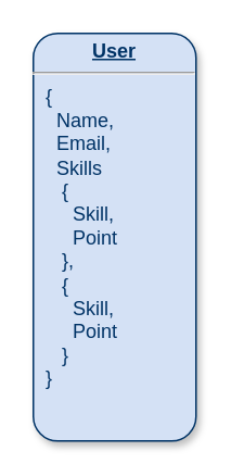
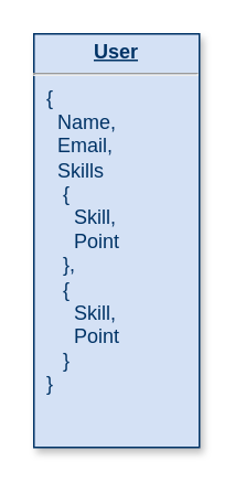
  <mxCell id="0" />
  <mxCell id="1" parent="0" />
- <mxCell id="2" value="&lt;p style=&quot;margin: 0px ; margin-top: 4px ; text-align: center ; text-decoration: underline&quot;&gt;&lt;strong&gt;User&lt;/strong&gt;&lt;/p&gt;&lt;hr&gt;&lt;p style=&quot;margin: 0px ; margin-left: 8px&quot;&gt;{&lt;/p&gt;&lt;p style=&quot;margin: 0px ; margin-left: 8px&quot;&gt;&amp;nbsp; Name,&lt;/p&gt;&lt;p style=&quot;margin: 0px ; margin-left: 8px&quot;&gt;&lt;span&gt;&amp;nbsp; Email,&lt;/span&gt;&lt;/p&gt;&lt;p style=&quot;margin: 0px ; margin-left: 8px&quot;&gt;&amp;nbsp; Skills&lt;/p&gt;&lt;p style=&quot;margin: 0px ; margin-left: 8px&quot;&gt;&amp;nbsp; &amp;nbsp;{&lt;/p&gt;&lt;p style=&quot;margin: 0px ; margin-left: 8px&quot;&gt;&amp;nbsp; &amp;nbsp; &amp;nbsp;Skill,&lt;/p&gt;&lt;p style=&quot;margin: 0px ; margin-left: 8px&quot;&gt;&amp;nbsp; &amp;nbsp; &amp;nbsp;Point&lt;/p&gt;&lt;p style=&quot;margin: 0px ; margin-left: 8px&quot;&gt;&amp;nbsp; &amp;nbsp;},&lt;/p&gt;&lt;p style=&quot;margin: 0px 0px 0px 8px&quot;&gt;&amp;nbsp; &amp;nbsp;{&lt;/p&gt;&lt;p style=&quot;margin: 0px 0px 0px 8px&quot;&gt;&amp;nbsp; &amp;nbsp; &amp;nbsp;Skill,&lt;/p&gt;&lt;p style=&quot;margin: 0px 0px 0px 8px&quot;&gt;&amp;nbsp; &amp;nbsp; &amp;nbsp;Point&lt;/p&gt;&lt;p style=&quot;margin: 0px 0px 0px 8px&quot;&gt;&amp;nbsp; &amp;nbsp;}&lt;/p&gt;&lt;p style=&quot;margin: 0px ; margin-left: 8px&quot;&gt;}&lt;/p&gt;" style="verticalAlign=top;align=left;overflow=fill;fontSize=12;fontFamily=Helvetica;html=1;strokeColor=#003366;shadow=1;fillColor=#D4E1F5;fontColor=#003366;rounded=1;" parent="1" vertex="1"><mxGeometry x="20" y="20" width="100" height="250" as="geometry" /></mxCell>
+ <mxCell id="2" value="&lt;p style=&quot;margin: 0px ; margin-top: 4px ; text-align: center ; text-decoration: underline&quot;&gt;&lt;strong&gt;User&lt;/strong&gt;&lt;/p&gt;&lt;hr&gt;&lt;p style=&quot;margin: 0px ; margin-left: 8px&quot;&gt;{&lt;/p&gt;&lt;p style=&quot;margin: 0px ; margin-left: 8px&quot;&gt;&amp;nbsp; Name,&lt;/p&gt;&lt;p style=&quot;margin: 0px ; margin-left: 8px&quot;&gt;&lt;span&gt;&amp;nbsp; Email,&lt;/span&gt;&lt;/p&gt;&lt;p style=&quot;margin: 0px ; margin-left: 8px&quot;&gt;&amp;nbsp; Skills&lt;/p&gt;&lt;p style=&quot;margin: 0px ; margin-left: 8px&quot;&gt;&amp;nbsp; &amp;nbsp;{&lt;/p&gt;&lt;p style=&quot;margin: 0px ; margin-left: 8px&quot;&gt;&amp;nbsp; &amp;nbsp; &amp;nbsp;Skill,&lt;/p&gt;&lt;p style=&quot;margin: 0px ; margin-left: 8px&quot;&gt;&amp;nbsp; &amp;nbsp; &amp;nbsp;Point&lt;/p&gt;&lt;p style=&quot;margin: 0px ; margin-left: 8px&quot;&gt;&amp;nbsp; &amp;nbsp;},&lt;/p&gt;&lt;p style=&quot;margin: 0px 0px 0px 8px&quot;&gt;&amp;nbsp; &amp;nbsp;{&lt;/p&gt;&lt;p style=&quot;margin: 0px 0px 0px 8px&quot;&gt;&amp;nbsp; &amp;nbsp; &amp;nbsp;Skill,&lt;/p&gt;&lt;p style=&quot;margin: 0px 0px 0px 8px&quot;&gt;&amp;nbsp; &amp;nbsp; &amp;nbsp;Point&lt;/p&gt;&lt;p style=&quot;margin: 0px 0px 0px 8px&quot;&gt;&amp;nbsp; &amp;nbsp;}&lt;/p&gt;&lt;p style=&quot;margin: 0px ; margin-left: 8px&quot;&gt;}&lt;/p&gt;" style="verticalAlign=top;align=left;overflow=fill;fontSize=12;fontFamily=Helvetica;html=1;strokeColor=#003366;shadow=1;fillColor=#D4E1F5;fontColor=#003366" parent="1" vertex="1"><mxGeometry x="20" y="20" width="100" height="250" as="geometry" /></mxCell>
